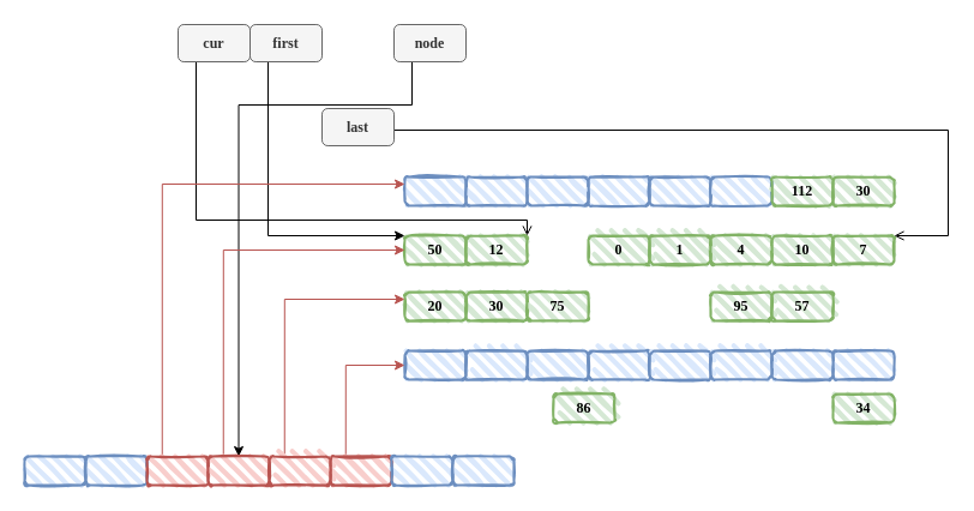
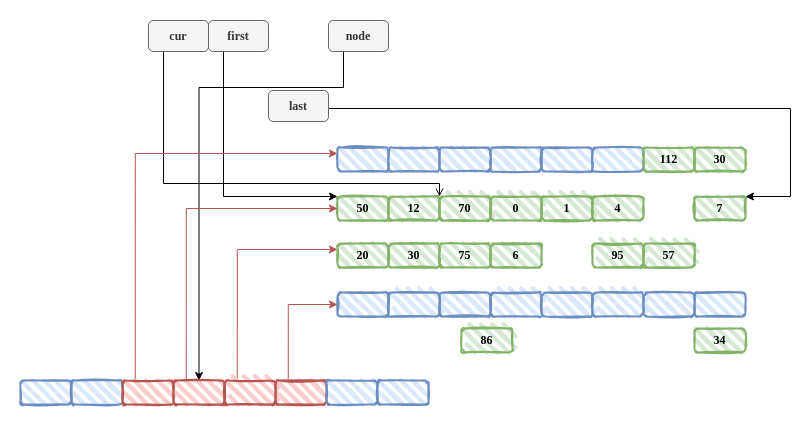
  <mxCell id="0" />
  <mxCell id="1" parent="0" />
  <mxCell id="2" value="" style="rounded=1;whiteSpace=wrap;html=1;strokeWidth=2;fillWeight=4;hachureGap=8;hachureAngle=45;fillColor=#dae8fc;sketch=1;strokeColor=#6c8ebf;fontFamily=Comic Sans MS;fontStyle=1" vertex="1" parent="1"><mxGeometry x="337" y="147" width="51" height="24" as="geometry" /></mxCell>
  <mxCell id="3" value="" style="rounded=1;whiteSpace=wrap;html=1;strokeWidth=2;fillWeight=4;hachureGap=8;hachureAngle=45;fillColor=#dae8fc;sketch=1;strokeColor=#6c8ebf;fontFamily=Comic Sans MS;fontStyle=1" vertex="1" parent="1"><mxGeometry x="388" y="147" width="51" height="24" as="geometry" /></mxCell>
  <mxCell id="4" value="" style="rounded=1;whiteSpace=wrap;html=1;strokeWidth=2;fillWeight=4;hachureGap=8;hachureAngle=45;fillColor=#dae8fc;sketch=1;strokeColor=#6c8ebf;fontFamily=Comic Sans MS;fontStyle=1" vertex="1" parent="1"><mxGeometry x="439" y="147" width="51" height="24" as="geometry" /></mxCell>
  <mxCell id="5" value="" style="rounded=1;whiteSpace=wrap;html=1;strokeWidth=2;fillWeight=4;hachureGap=8;hachureAngle=45;fillColor=#dae8fc;sketch=1;strokeColor=#6c8ebf;fontFamily=Comic Sans MS;fontStyle=1" vertex="1" parent="1"><mxGeometry x="490" y="147" width="51" height="24" as="geometry" /></mxCell>
  <mxCell id="6" value="" style="rounded=1;whiteSpace=wrap;html=1;strokeWidth=2;fillWeight=4;hachureGap=8;hachureAngle=45;fillColor=#dae8fc;sketch=1;strokeColor=#6c8ebf;fontFamily=Comic Sans MS;fontStyle=1" vertex="1" parent="1"><mxGeometry x="541" y="147" width="51" height="24" as="geometry" /></mxCell>
  <mxCell id="7" value="" style="rounded=1;whiteSpace=wrap;html=1;strokeWidth=2;fillWeight=4;hachureGap=8;hachureAngle=45;fillColor=#dae8fc;sketch=1;strokeColor=#6c8ebf;fontFamily=Comic Sans MS;fontStyle=1" vertex="1" parent="1"><mxGeometry x="592" y="147" width="51" height="24" as="geometry" /></mxCell>
  <mxCell id="8" value="" style="rounded=1;whiteSpace=wrap;html=1;strokeWidth=2;fillWeight=4;hachureGap=8;hachureAngle=45;fillColor=#dae8fc;sketch=1;strokeColor=#6c8ebf;fontStyle=1" vertex="1" parent="1"><mxGeometry x="337" y="292" width="51" height="24" as="geometry" /></mxCell>
  <mxCell id="9" value="" style="rounded=1;whiteSpace=wrap;html=1;strokeWidth=2;fillWeight=4;hachureGap=8;hachureAngle=45;fillColor=#dae8fc;sketch=1;strokeColor=#6c8ebf;fontStyle=1" vertex="1" parent="1"><mxGeometry x="388" y="292" width="51" height="24" as="geometry" /></mxCell>
  <mxCell id="10" value="" style="rounded=1;whiteSpace=wrap;html=1;strokeWidth=2;fillWeight=4;hachureGap=8;hachureAngle=45;fillColor=#dae8fc;sketch=1;strokeColor=#6c8ebf;fontStyle=1" vertex="1" parent="1"><mxGeometry x="439" y="292" width="51" height="24" as="geometry" /></mxCell>
  <mxCell id="11" value="" style="rounded=1;whiteSpace=wrap;html=1;strokeWidth=2;fillWeight=4;hachureGap=8;hachureAngle=45;fillColor=#dae8fc;sketch=1;strokeColor=#6c8ebf;fontStyle=1" vertex="1" parent="1"><mxGeometry x="490" y="292" width="51" height="24" as="geometry" /></mxCell>
  <mxCell id="12" value="" style="rounded=1;whiteSpace=wrap;html=1;strokeWidth=2;fillWeight=4;hachureGap=8;hachureAngle=45;fillColor=#dae8fc;sketch=1;strokeColor=#6c8ebf;fontStyle=1" vertex="1" parent="1"><mxGeometry x="541" y="292" width="51" height="24" as="geometry" /></mxCell>
  <mxCell id="13" value="" style="rounded=1;whiteSpace=wrap;html=1;strokeWidth=2;fillWeight=4;hachureGap=8;hachureAngle=45;fillColor=#dae8fc;sketch=1;strokeColor=#6c8ebf;fontStyle=1" vertex="1" parent="1"><mxGeometry x="592" y="292" width="51" height="24" as="geometry" /></mxCell>
  <mxCell id="14" value="" style="rounded=1;whiteSpace=wrap;html=1;strokeWidth=2;fillWeight=4;hachureGap=8;hachureAngle=45;fillColor=#dae8fc;sketch=1;strokeColor=#6c8ebf;fontStyle=1" vertex="1" parent="1"><mxGeometry x="643" y="292" width="51" height="24" as="geometry" /></mxCell>
  <mxCell id="15" value="" style="rounded=1;whiteSpace=wrap;html=1;strokeWidth=2;fillWeight=4;hachureGap=8;hachureAngle=45;fillColor=#dae8fc;sketch=1;strokeColor=#6c8ebf;fontStyle=1" vertex="1" parent="1"><mxGeometry x="694" y="292" width="51" height="24" as="geometry" /></mxCell>
  <mxCell id="16" value="112" style="rounded=1;whiteSpace=wrap;html=1;strokeWidth=2;fillWeight=4;hachureGap=8;hachureAngle=45;fillColor=#d5e8d4;sketch=1;strokeColor=#82b366;fontFamily=Comic Sans MS;fontStyle=1" vertex="1" parent="1"><mxGeometry x="643" y="147" width="51" height="24" as="geometry" /></mxCell>
  <mxCell id="17" value="30" style="rounded=1;whiteSpace=wrap;html=1;strokeWidth=2;fillWeight=4;hachureGap=8;hachureAngle=45;fillColor=#d5e8d4;sketch=1;strokeColor=#82b366;fontFamily=Comic Sans MS;fontStyle=1" vertex="1" parent="1"><mxGeometry x="694" y="147" width="51" height="24" as="geometry" /></mxCell>
  <mxCell id="18" value="50" style="rounded=1;whiteSpace=wrap;html=1;strokeWidth=2;fillWeight=4;hachureGap=8;hachureAngle=45;fillColor=#d5e8d4;sketch=1;strokeColor=#82b366;fontFamily=Comic Sans MS;fontStyle=1" vertex="1" parent="1"><mxGeometry x="337" y="196" width="51" height="24" as="geometry" /></mxCell>
  <mxCell id="19" value="12" style="rounded=1;whiteSpace=wrap;html=1;strokeWidth=2;fillWeight=4;hachureGap=8;hachureAngle=45;fillColor=#d5e8d4;sketch=1;strokeColor=#82b366;fontFamily=Comic Sans MS;fontStyle=1" vertex="1" parent="1"><mxGeometry x="388" y="196" width="51" height="24" as="geometry" /></mxCell>
+ <mxCell id="20" value="70" style="rounded=1;whiteSpace=wrap;html=1;strokeWidth=2;fillWeight=4;hachureGap=8;hachureAngle=45;fillColor=#d5e8d4;sketch=1;strokeColor=#82b366;fontFamily=Comic Sans MS;fontStyle=1" vertex="1" parent="1"><mxGeometry x="439" y="196" width="51" height="24" as="geometry" /></mxCell>
  <mxCell id="21" value="0" style="rounded=1;whiteSpace=wrap;html=1;strokeWidth=2;fillWeight=4;hachureGap=8;hachureAngle=45;fillColor=#d5e8d4;sketch=1;strokeColor=#82b366;fontFamily=Comic Sans MS;fontStyle=1" vertex="1" parent="1"><mxGeometry x="490" y="196" width="51" height="24" as="geometry" /></mxCell>
  <mxCell id="22" value="1" style="rounded=1;whiteSpace=wrap;html=1;strokeWidth=2;fillWeight=4;hachureGap=8;hachureAngle=45;fillColor=#d5e8d4;sketch=1;strokeColor=#82b366;fontFamily=Comic Sans MS;fontStyle=1" vertex="1" parent="1"><mxGeometry x="541" y="196" width="51" height="24" as="geometry" /></mxCell>
  <mxCell id="23" value="4" style="rounded=1;whiteSpace=wrap;html=1;strokeWidth=2;fillWeight=4;hachureGap=8;hachureAngle=45;fillColor=#d5e8d4;sketch=1;strokeColor=#82b366;fontFamily=Comic Sans MS;fontStyle=1" vertex="1" parent="1"><mxGeometry x="592" y="196" width="51" height="24" as="geometry" /></mxCell>
- <mxCell id="24" value="10" style="rounded=1;whiteSpace=wrap;html=1;strokeWidth=2;fillWeight=4;hachureGap=8;hachureAngle=45;fillColor=#d5e8d4;sketch=1;strokeColor=#82b366;fontFamily=Comic Sans MS;fontStyle=1" vertex="1" parent="1"><mxGeometry x="643" y="196" width="51" height="24" as="geometry" /></mxCell>
  <mxCell id="25" value="7" style="rounded=1;whiteSpace=wrap;html=1;strokeWidth=2;fillWeight=4;hachureGap=8;hachureAngle=45;fillColor=#d5e8d4;sketch=1;strokeColor=#82b366;fontFamily=Comic Sans MS;fontStyle=1" vertex="1" parent="1"><mxGeometry x="694" y="196" width="51" height="24" as="geometry" /></mxCell>
  <mxCell id="26" value="20" style="rounded=1;whiteSpace=wrap;html=1;strokeWidth=2;fillWeight=4;hachureGap=8;hachureAngle=45;fillColor=#d5e8d4;sketch=1;strokeColor=#82b366;fontFamily=Comic Sans MS;fontStyle=1" vertex="1" parent="1"><mxGeometry x="337" y="243" width="51" height="24" as="geometry" /></mxCell>
  <mxCell id="27" value="30" style="rounded=1;whiteSpace=wrap;html=1;strokeWidth=2;fillWeight=4;hachureGap=8;hachureAngle=45;fillColor=#d5e8d4;sketch=1;strokeColor=#82b366;fontFamily=Comic Sans MS;fontStyle=1" vertex="1" parent="1"><mxGeometry x="388" y="243" width="51" height="24" as="geometry" /></mxCell>
  <mxCell id="28" value="75" style="rounded=1;whiteSpace=wrap;html=1;strokeWidth=2;fillWeight=4;hachureGap=8;hachureAngle=45;fillColor=#d5e8d4;sketch=1;strokeColor=#82b366;fontFamily=Comic Sans MS;fontStyle=1" vertex="1" parent="1"><mxGeometry x="439" y="243" width="51" height="24" as="geometry" /></mxCell>
+ <mxCell id="29" value="6" style="rounded=1;whiteSpace=wrap;html=1;strokeWidth=2;fillWeight=4;hachureGap=8;hachureAngle=45;fillColor=#d5e8d4;sketch=1;strokeColor=#82b366;fontFamily=Comic Sans MS;fontStyle=1" vertex="1" parent="1"><mxGeometry x="490" y="243" width="51" height="24" as="geometry" /></mxCell>
  <mxCell id="30" value="86" style="rounded=1;whiteSpace=wrap;html=1;strokeWidth=2;fillWeight=4;hachureGap=8;hachureAngle=45;fillColor=#d5e8d4;sketch=1;strokeColor=#82b366;fontFamily=Comic Sans MS;fontStyle=1" vertex="1" parent="1"><mxGeometry x="461" y="328" width="51" height="24" as="geometry" /></mxCell>
  <mxCell id="31" value="95" style="rounded=1;whiteSpace=wrap;html=1;strokeWidth=2;fillWeight=4;hachureGap=8;hachureAngle=45;fillColor=#d5e8d4;sketch=1;strokeColor=#82b366;fontFamily=Comic Sans MS;fontStyle=1" vertex="1" parent="1"><mxGeometry x="592" y="243" width="51" height="24" as="geometry" /></mxCell>
  <mxCell id="32" value="57" style="rounded=1;whiteSpace=wrap;html=1;strokeWidth=2;fillWeight=4;hachureGap=8;hachureAngle=45;fillColor=#d5e8d4;sketch=1;strokeColor=#82b366;fontFamily=Comic Sans MS;fontStyle=1" vertex="1" parent="1"><mxGeometry x="643" y="243" width="51" height="24" as="geometry" /></mxCell>
  <mxCell id="33" value="34" style="rounded=1;whiteSpace=wrap;html=1;strokeWidth=2;fillWeight=4;hachureGap=8;hachureAngle=45;fillColor=#d5e8d4;sketch=1;strokeColor=#82b366;fontFamily=Comic Sans MS;fontStyle=1" vertex="1" parent="1"><mxGeometry x="694" y="328" width="51" height="24" as="geometry" /></mxCell>
  <mxCell id="34" style="edgeStyle=orthogonalEdgeStyle;rounded=0;orthogonalLoop=1;jettySize=auto;html=1;exitX=0.25;exitY=1;exitDx=0;exitDy=0;entryX=1;entryY=0;entryDx=0;entryDy=0;endArrow=open;" edge="1" parent="1" source="35" target="19"><mxGeometry relative="1" as="geometry"><Array as="points"><mxPoint x="163" y="183" /><mxPoint x="439" y="183" /></Array></mxGeometry></mxCell>
  <mxCell id="35" value="cur" style="rounded=1;whiteSpace=wrap;html=1;fillColor=#f5f5f5;fontColor=#333333;strokeColor=#666666;fontFamily=Comic Sans MS;fontStyle=1" vertex="1" parent="1"><mxGeometry x="148" y="20" width="60" height="31" as="geometry" /></mxCell>
  <mxCell id="36" style="edgeStyle=orthogonalEdgeStyle;rounded=0;orthogonalLoop=1;jettySize=auto;html=1;exitX=0.25;exitY=1;exitDx=0;exitDy=0;entryX=0;entryY=0;entryDx=0;entryDy=0;" edge="1" parent="1" source="37" target="18"><mxGeometry relative="1" as="geometry"><Array as="points"><mxPoint x="223" y="196" /></Array></mxGeometry></mxCell>
  <mxCell id="37" value="first" style="rounded=1;whiteSpace=wrap;html=1;fillColor=#f5f5f5;fontColor=#333333;strokeColor=#666666;fontFamily=Comic Sans MS;fontStyle=1" vertex="1" parent="1"><mxGeometry x="208" y="20" width="60" height="31" as="geometry" /></mxCell>
- <mxCell id="38" style="edgeStyle=orthogonalEdgeStyle;rounded=0;orthogonalLoop=1;jettySize=auto;html=1;exitX=0.25;exitY=1;exitDx=0;exitDy=0;entryX=1;entryY=0;entryDx=0;entryDy=0;endArrow=open;" edge="1" parent="1" source="39" target="25"><mxGeometry relative="1" as="geometry"><mxPoint x="328" y="288" as="targetPoint" /><Array as="points"><mxPoint x="283" y="108" /><mxPoint x="790" y="108" /><mxPoint x="790" y="196" /></Array></mxGeometry></mxCell>
+ <mxCell id="38" style="edgeStyle=orthogonalEdgeStyle;rounded=0;orthogonalLoop=1;jettySize=auto;html=1;exitX=0.25;exitY=1;exitDx=0;exitDy=0;entryX=1;entryY=0;entryDx=0;entryDy=0;" edge="1" parent="1" source="39" target="25"><mxGeometry relative="1" as="geometry"><mxPoint x="328" y="288" as="targetPoint" /><Array as="points"><mxPoint x="283" y="108" /><mxPoint x="790" y="108" /><mxPoint x="790" y="196" /></Array></mxGeometry></mxCell>
  <mxCell id="39" value="last" style="rounded=1;whiteSpace=wrap;html=1;fillColor=#f5f5f5;fontColor=#333333;strokeColor=#666666;fontFamily=Comic Sans MS;fontStyle=1" vertex="1" parent="1"><mxGeometry x="268" y="90" width="60" height="31" as="geometry" /></mxCell>
  <mxCell id="40" style="edgeStyle=orthogonalEdgeStyle;rounded=0;orthogonalLoop=1;jettySize=auto;html=1;exitX=0.25;exitY=1;exitDx=0;exitDy=0;entryX=0.5;entryY=0;entryDx=0;entryDy=0;" edge="1" parent="1" source="41" target="47"><mxGeometry relative="1" as="geometry"><Array as="points"><mxPoint x="343" y="87" /><mxPoint x="199" y="87" /></Array></mxGeometry></mxCell>
  <mxCell id="41" value="node" style="rounded=1;whiteSpace=wrap;html=1;fillColor=#f5f5f5;fontColor=#333333;strokeColor=#666666;fontFamily=Comic Sans MS;fontStyle=1" vertex="1" parent="1"><mxGeometry x="328" y="20" width="60" height="31" as="geometry" /></mxCell>
  <mxCell id="42" value="" style="rounded=1;whiteSpace=wrap;html=1;strokeWidth=2;fillWeight=4;hachureGap=8;hachureAngle=45;fillColor=#dae8fc;sketch=1;strokeColor=#6c8ebf;fontStyle=1" vertex="1" parent="1"><mxGeometry x="20" y="380" width="51" height="24" as="geometry" /></mxCell>
  <mxCell id="43" value="" style="rounded=1;whiteSpace=wrap;html=1;strokeWidth=2;fillWeight=4;hachureGap=8;hachureAngle=45;fillColor=#dae8fc;sketch=1;strokeColor=#6c8ebf;fontStyle=1" vertex="1" parent="1"><mxGeometry x="71" y="380" width="51" height="24" as="geometry" /></mxCell>
  <mxCell id="44" style="edgeStyle=orthogonalEdgeStyle;rounded=0;orthogonalLoop=1;jettySize=auto;html=1;exitX=0.25;exitY=0;exitDx=0;exitDy=0;entryX=0;entryY=0.25;entryDx=0;entryDy=0;fillColor=#f8cecc;strokeColor=#b85450;" edge="1" parent="1" source="45" target="2"><mxGeometry relative="1" as="geometry" /></mxCell>
  <mxCell id="45" value="" style="rounded=1;whiteSpace=wrap;html=1;strokeWidth=2;fillWeight=4;hachureGap=8;hachureAngle=45;fillColor=#f8cecc;sketch=1;strokeColor=#b85450;fontStyle=1" vertex="1" parent="1"><mxGeometry x="122" y="380" width="51" height="24" as="geometry" /></mxCell>
  <mxCell id="46" style="edgeStyle=orthogonalEdgeStyle;rounded=0;orthogonalLoop=1;jettySize=auto;html=1;exitX=0.25;exitY=0;exitDx=0;exitDy=0;entryX=0;entryY=0.5;entryDx=0;entryDy=0;fillColor=#f8cecc;strokeColor=#b85450;" edge="1" parent="1" source="47" target="18"><mxGeometry relative="1" as="geometry" /></mxCell>
  <mxCell id="47" value="" style="rounded=1;whiteSpace=wrap;html=1;strokeWidth=2;fillWeight=4;hachureGap=8;hachureAngle=45;fillColor=#f8cecc;sketch=1;strokeColor=#b85450;fontStyle=1" vertex="1" parent="1"><mxGeometry x="173" y="380" width="51" height="24" as="geometry" /></mxCell>
  <mxCell id="48" style="edgeStyle=orthogonalEdgeStyle;rounded=0;orthogonalLoop=1;jettySize=auto;html=1;exitX=0.25;exitY=0;exitDx=0;exitDy=0;entryX=0;entryY=0.25;entryDx=0;entryDy=0;fillColor=#f8cecc;strokeColor=#b85450;" edge="1" parent="1" source="49" target="26"><mxGeometry relative="1" as="geometry" /></mxCell>
  <mxCell id="49" value="" style="rounded=1;whiteSpace=wrap;html=1;strokeWidth=2;fillWeight=4;hachureGap=8;hachureAngle=45;fillColor=#f8cecc;sketch=1;strokeColor=#b85450;fontStyle=1" vertex="1" parent="1"><mxGeometry x="224" y="380" width="51" height="24" as="geometry" /></mxCell>
  <mxCell id="50" style="edgeStyle=orthogonalEdgeStyle;rounded=0;orthogonalLoop=1;jettySize=auto;html=1;exitX=0.25;exitY=0;exitDx=0;exitDy=0;entryX=0;entryY=0.5;entryDx=0;entryDy=0;fillColor=#f8cecc;strokeColor=#b85450;" edge="1" parent="1" source="51" target="8"><mxGeometry relative="1" as="geometry" /></mxCell>
  <mxCell id="51" value="" style="rounded=1;whiteSpace=wrap;html=1;strokeWidth=2;fillWeight=4;hachureGap=8;hachureAngle=45;fillColor=#f8cecc;sketch=1;strokeColor=#b85450;fontStyle=1" vertex="1" parent="1"><mxGeometry x="275" y="380" width="51" height="24" as="geometry" /></mxCell>
  <mxCell id="52" value="" style="rounded=1;whiteSpace=wrap;html=1;strokeWidth=2;fillWeight=4;hachureGap=8;hachureAngle=45;fillColor=#dae8fc;sketch=1;strokeColor=#6c8ebf;fontStyle=1" vertex="1" parent="1"><mxGeometry x="326" y="380" width="51" height="24" as="geometry" /></mxCell>
  <mxCell id="53" value="" style="rounded=1;whiteSpace=wrap;html=1;strokeWidth=2;fillWeight=4;hachureGap=8;hachureAngle=45;fillColor=#dae8fc;sketch=1;strokeColor=#6c8ebf;fontStyle=1" vertex="1" parent="1"><mxGeometry x="377" y="380" width="51" height="24" as="geometry" /></mxCell>
